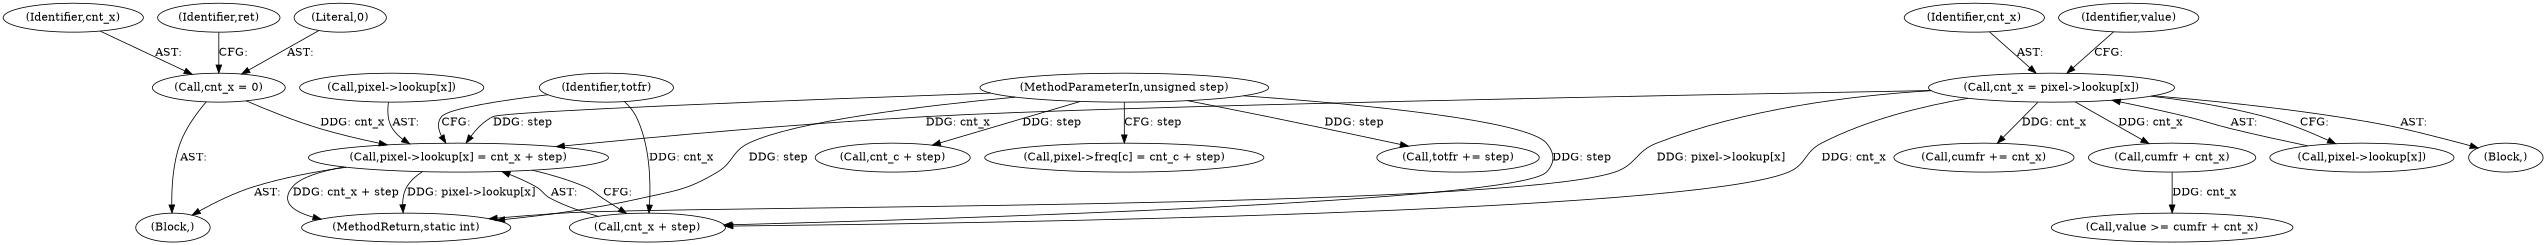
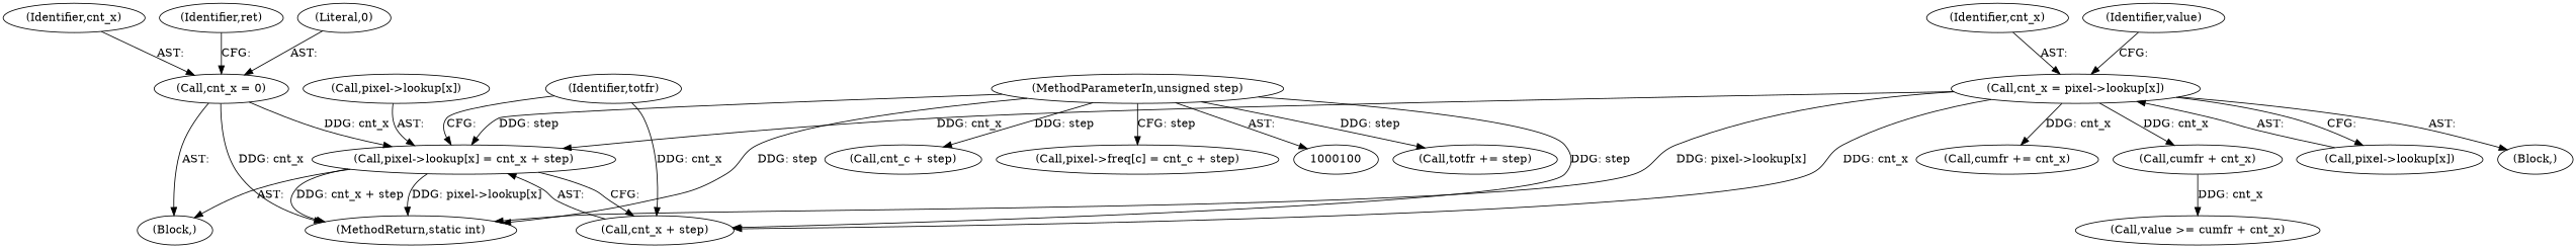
  digraph {
    n1 [label="(Call,pixel->lookup[x] = cnt_x + step)"]
    n2 [label="(MethodReturn,static int)"]
    n3 [label="(Call,cnt_x + step)"]
    n4 [label="(Block,)"]
    n5 [label="(Call,cnt_x = 0)"]
    n6 [label="(Literal,0)"]
    n7 [label="(Call,cnt_x = pixel->lookup[x])"]
    n8 [label="(Call,cumfr += cnt_x)"]
    n9 [label="(Call,cumfr + cnt_x)"]
    n10 [label="(Call,pixel->lookup[x])"]
    n11 [label="(Block,)"]
    n12 [label="(Call,value >= cumfr + cnt_x)"]
    n13 [label="(MethodParameterIn,unsigned step)"]
    n14 [label="(Call,totfr += step)"]
    n15 [label="(Call,cnt_c + step)"]
    n16 [label="(Call,pixel->freq[c] = cnt_c + step)"]
+   1000100
    n18 [label="(Identifier,cnt_x)"]
    n19 [label="(Identifier,totfr)"]
    n20 [label="(Identifier,cnt_x)"]
    n21 [label="(Call,pixel->lookup[x])"]
    n22 [label="(Identifier,value)"]
    n23 [label="(Identifier,ret)"]
    n1 -> n2 [label="DDG: pixel->lookup[x]"]
    n1 -> n2 [label="DDG: cnt_x + step"]
    n1 -> n3 [label="CFG: "]
    n1 -> n4 [label="AST: "]
    n3 -> n1 [label="AST: "]
    n5 -> n1 [label="DDG: cnt_x"]
+   n5 -> n2 [label="DDG: cnt_x"]
    n5 -> n4 [label="AST: "]
    n6 -> n5 [label="AST: "]
    n7 -> n1 [label="DDG: cnt_x"]
    n7 -> n2 [label="DDG: pixel->lookup[x]"]
    n7 -> n3 [label="DDG: cnt_x"]
    n7 -> n8 [label="DDG: cnt_x"]
    n7 -> n9 [label="DDG: cnt_x"]
    n7 -> n10 [label="CFG: "]
    n7 -> n11 [label="AST: "]
    n9 -> n12 [label="DDG: cnt_x"]
    n10 -> n7 [label="AST: "]
    n13 -> n1 [label="DDG: step"]
    n13 -> n2 [label="DDG: step"]
    n13 -> n3 [label="DDG: step"]
    n13 -> n14 [label="DDG: step"]
    n13 -> n15 [label="DDG: step"]
    n13 -> n16 [label="CFG: step"]
+   n13 -> 1000100 [label="AST: "]
    n18 -> n5 [label="AST: "]
    n19 -> n1 [label="CFG: "]
    n19 -> n3 [label="DDG: cnt_x"]
    n20 -> n7 [label="AST: "]
    n21 -> n1 [label="AST: "]
    n22 -> n7 [label="CFG: "]
    n23 -> n5 [label="CFG: "]
  }
